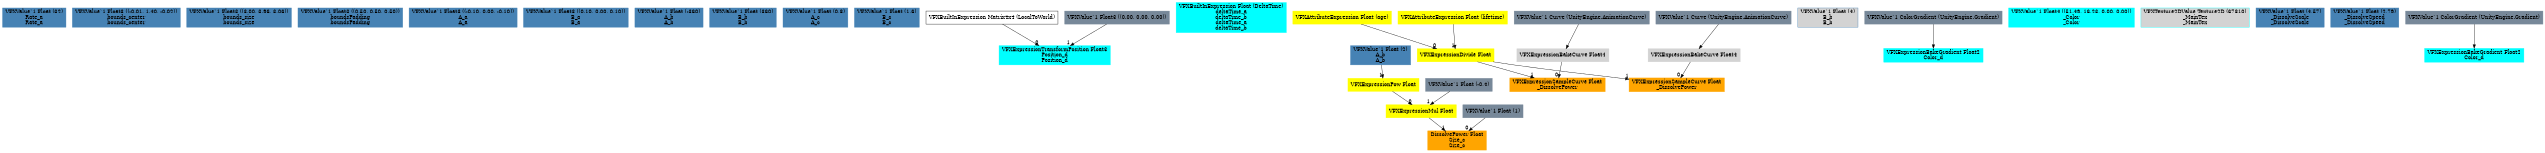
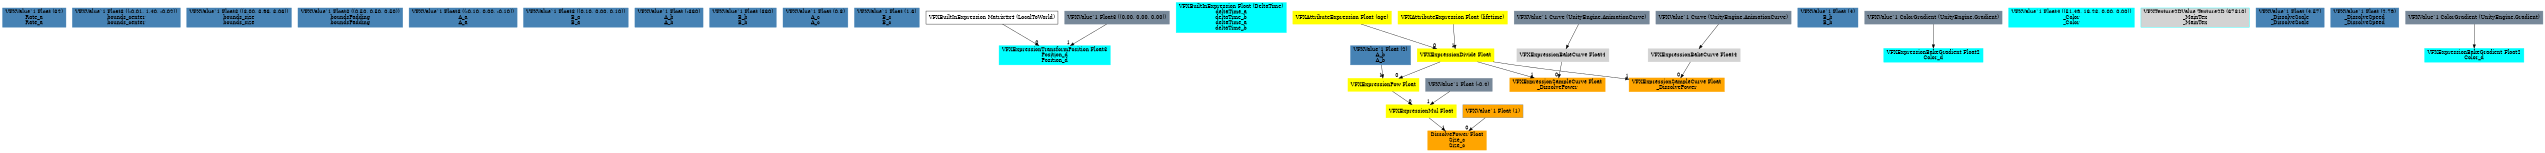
  digraph {
    node [color=steelblue shape=box style=filled]
    edge [headlabel=0]
    n1 [label="VFXValue`1 Float (32)\nRate_a\nRate_a"]
    n2 [label="VFXValue`1 Float3 ((-0.01, 1.40, -0.02))\nbounds_center\nbounds_center"]
    n3 [label="VFXValue`1 Float3 ((3.00, 3.96, 3.06))\nbounds_size\nbounds_size"]
    n4 [label="VFXValue`1 Float3 ((0.50, 0.50, 0.50))\nboundsPadding\nboundsPadding"]
    n5 [label="VFXValue`1 Float3 ((-0.10, 0.00, -0.10))\nA_a\nA_a"]
    n6 [label="VFXValue`1 Float3 ((0.10, 0.00, 0.10))\nB_a\nB_a"]
    n7 [label="VFXValue`1 Float (-360)\nA_b\nA_b"]
    n8 [label="VFXValue`1 Float (360)\nB_b\nB_b"]
    n9 [label="VFXValue`1 Float (0,8)\nA_c\nA_c"]
    n10 [label="VFXValue`1 Float (1,6)\nB_c\nB_c"]
    n11 [color=cyan label="VFXExpressionTransformPosition Float3\nPosition_d\nPosition_d"]
    n12 [label="VFXBuiltInExpression Matrix4x4 (LocalToWorld)" color="" style=""]
    n13 [color=lightslategray label="VFXValue`1 Float3 ((0.00, 0.00, 0.00))"]
    n14 [color=cyan label="VFXBuiltInExpression Float (DeltaTime)\ndeltaTime_a\ndeltaTime_b\ndeltaTime_a\ndeltaTime_b"]
    n15 [label="VFXValue`1 Float (2)\nA_b\nA_b"]
    n16 [color=yellow label="VFXExpressionPow Float"]
    n17 [color=yellow label="VFXExpressionMul Float"]
-   n18 [label="VFXValue`1 Float (4)\nB_b\nB_b" fillcolor=lightgray]
+   n18 [label="VFXValue`1 Float (4)\nB_b\nB_b"]
    n19 [color=orange label="DissolvePower Float\nSize_c\nSize_c"]
-   n20 [color=lightslategray label="VFXValue`1 Float (1)"]
+   n20 [color=lightslategray label="VFXValue`1 Float (1)" fillcolor=orange]
    n21 [color=yellow label="VFXExpressionDivide Float"]
    n22 [color=orange label="VFXExpressionSampleCurve Float\n_DissolvePower"]
    n23 [color=orange label="VFXExpressionSampleCurve Float\n_DissolvePower"]
    n24 [color=yellow label="VFXAttributeExpression Float (age)"]
    n25 [color=yellow label="VFXAttributeExpression Float (lifetime)"]
    n26 [color=lightslategray label="VFXValue`1 Float (-0,4)"]
    n27 [color=cyan label="VFXExpressionBakeGradient Float2\nColor_d"]
    n28 [color=lightslategray label="VFXValue`1 ColorGradient (UnityEngine.Gradient)"]
    n29 [color=cyan label="VFXValue`1 Float4 ((51.49, 16.23, 0.00, 0.00))\n_Color\n_Color"]
    n30 [color=cyan fillcolor=lightgray label="VFXTexture2DValue Texture2D (67810)\n_MainTex\n_MainTex"]
    n31 [color=lightgray label="VFXExpressionBakeCurve Float4"]
    n32 [color=lightslategray label="VFXValue`1 Curve (UnityEngine.AnimationCurve)"]
    n33 [label="VFXValue`1 Float (4,57)\n_DissolveScale\n_DissolveScale"]
    n34 [label="VFXValue`1 Float (2,79)\n_DissolveSpeed\n_DissolveSpeed"]
    n35 [color=cyan label="VFXExpressionBakeGradient Float2\nColor_d"]
    n36 [color=lightslategray label="VFXValue`1 ColorGradient (UnityEngine.Gradient)"]
    n37 [color=lightgray label="VFXExpressionBakeCurve Float4"]
    n38 [color=lightslategray label="VFXValue`1 Curve (UnityEngine.AnimationCurve)"]
    n12 -> n11
    n13 -> n11 [headlabel=1]
    n15 -> n16 [headlabel=1]
    n16 -> n17
    n17 -> n19 [headlabel=1]
    n20 -> n19
+   n21 -> n16
    n21 -> n22 [headlabel=1]
    n21 -> n23 [headlabel=1]
    n24 -> n21
    n25 -> n21 [headlabel=1]
    n26 -> n17 [headlabel=1]
    n28 -> n27 [headlabel=""]
    n31 -> n22
    n32 -> n31 [headlabel=""]
    n36 -> n35 [headlabel=""]
    n37 -> n23
    n38 -> n37 [headlabel=""]
  }
